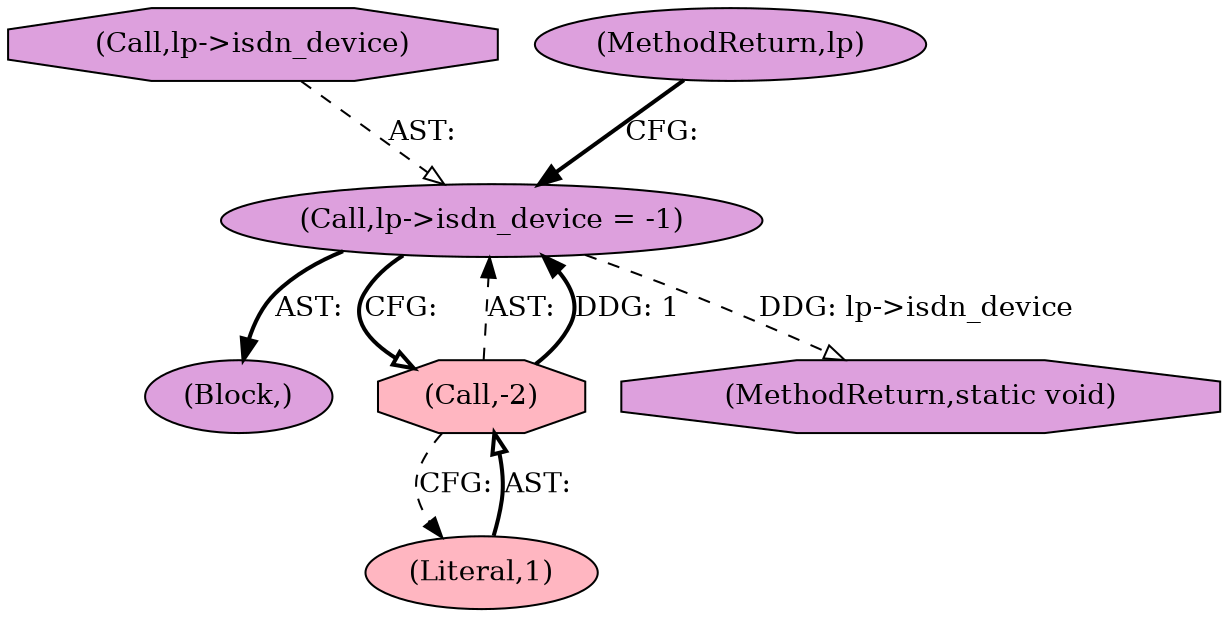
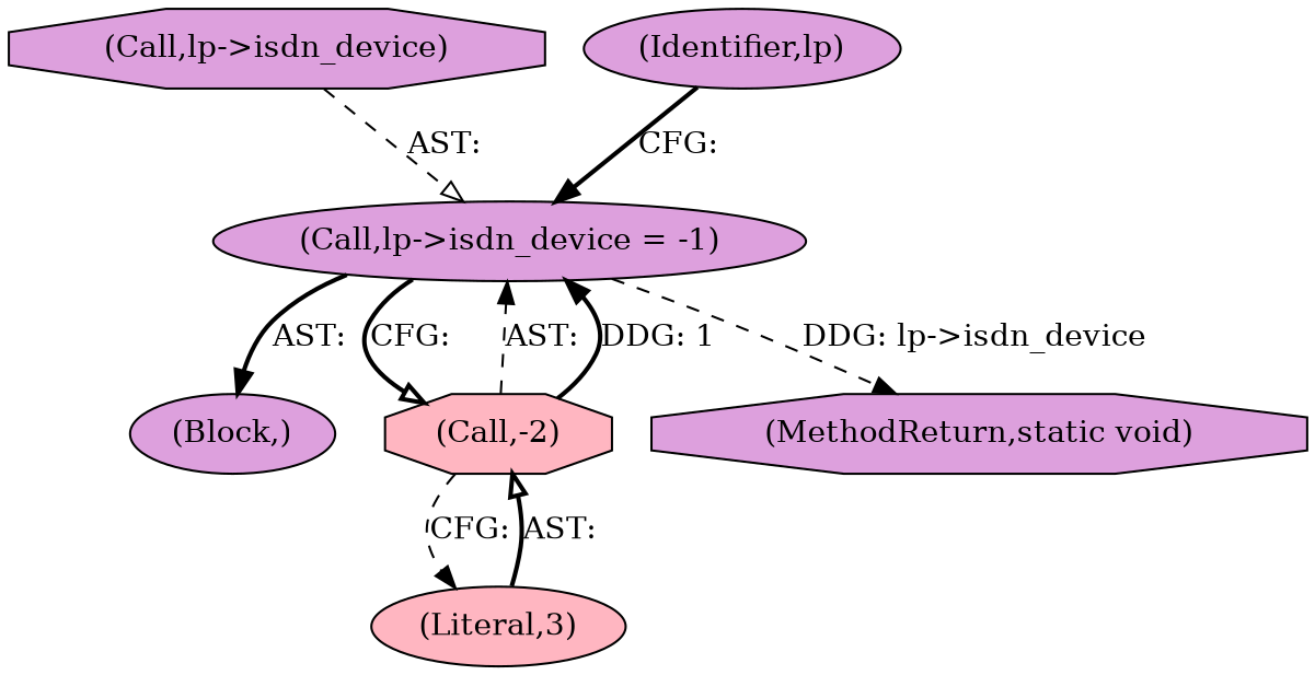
  digraph {
    node [fillcolor=plum shape=ellipse style=filled]
    edge [arrowhead=normal style=bold]
    n1 [label="(Call,lp->isdn_device = -1)"]
    n2 [fillcolor=lightpink label="(Call,-2)" shape=octagon]
    n3 [label="(Block,)"]
    n4 [label="(MethodReturn,static void)" shape=octagon]
-   n5 [fillcolor=lightpink label="(Literal,1)"]
+   n5 [fillcolor=lightpink label="(Literal,3)"]
    n6 [label="(Call,lp->isdn_device)" shape=octagon]
-   n7 [label="(MethodReturn,lp)"]
+   n7 [label="(Identifier,lp)"]
    n1 -> n2 [arrowhead=onormal label="CFG: "]
    n1 -> n3 [label="AST: "]
-   n1 -> n4 [arrowhead=onormal label="DDG: lp->isdn_device" style=dashed]
+   n1 -> n4 [label="DDG: lp->isdn_device" style=dashed]
    n2 -> n1 [label="AST: " style=dashed]
    n2 -> n1 [label="DDG: 1"]
    n2 -> n5 [label="CFG: " style=dashed]
    n5 -> n2 [arrowhead=onormal label="AST: "]
    n6 -> n1 [arrowhead=onormal label="AST: " style=dashed]
    n7 -> n1 [label="CFG: "]
  }
